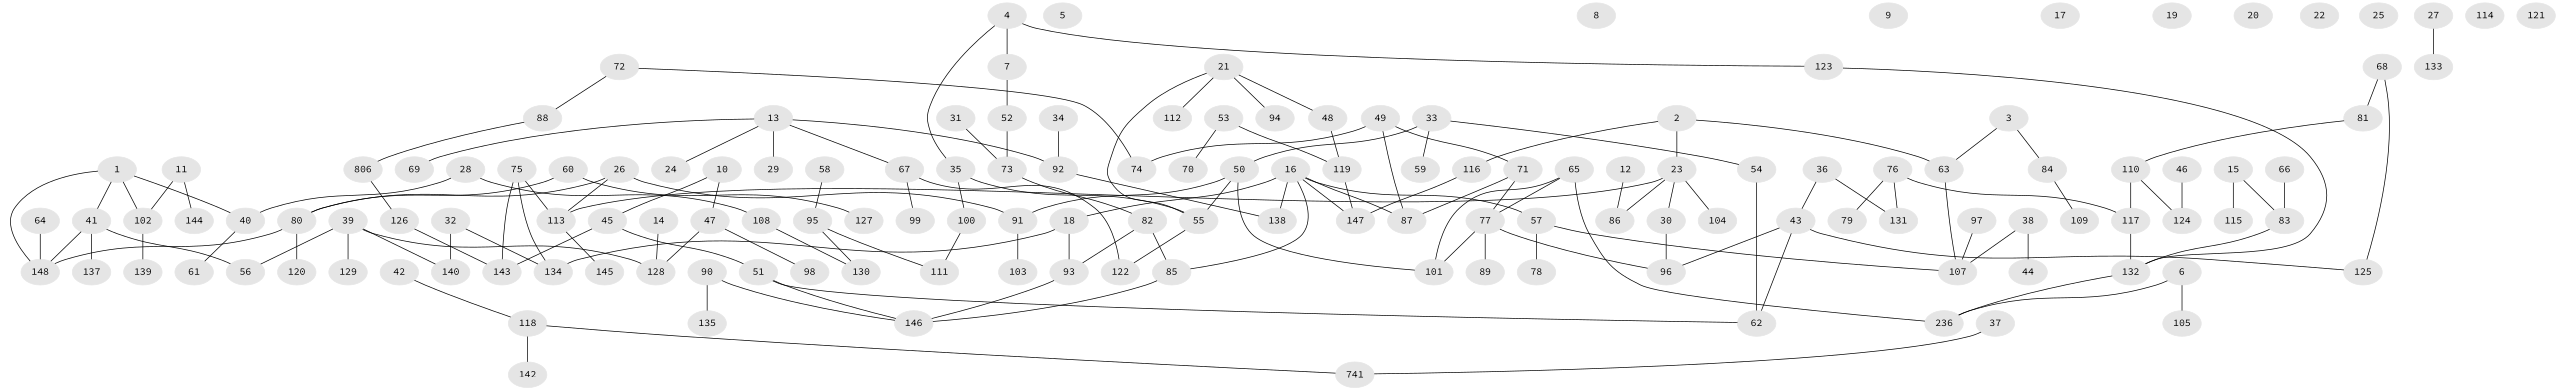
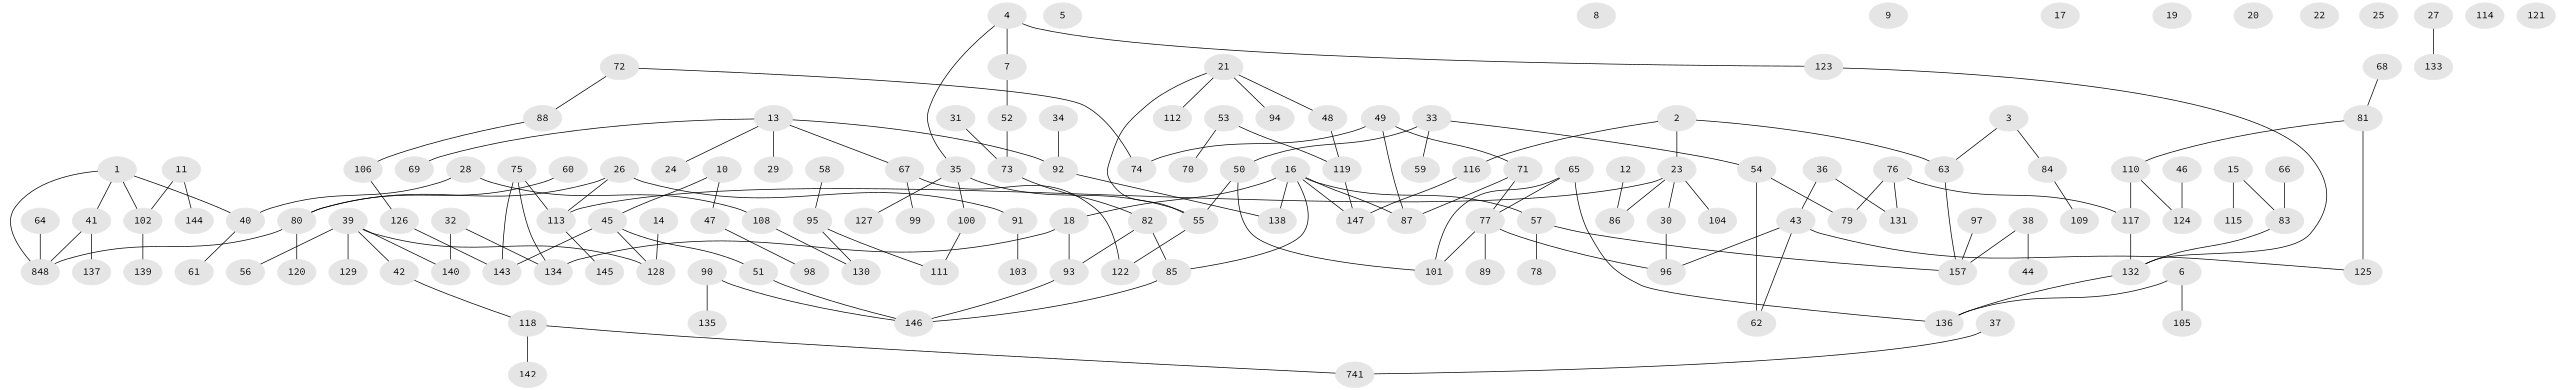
  graph {
    fontname="Source Code Pro"
    node [color=gray90 fontname="Source Code Pro" style=filled]
    edge [fontname="Source Code Pro"]
    1
    40
    41
    102
-   148
+   148 [label=848]
    61
    56
    137
    139
    2
    23
    63
    116
    86
    30
    104
    113
-   107
+   107 [label=157]
    147
    3
    84
    109
    4
    7
    35
    123
    52
    55
    100
    132
    5
    6
    105
-   136 [label=236]
+   136
    73
    8
    9
    10
    45
    47
    128
    51
    143
    98
    11
    144
    12
    13
    24
    29
    67
    69
    92
    122
    99
    138
    14
    15
    83
    115
    16
    18
    57
    85
    87
    93
    134
    78
    146
    17
    19
    20
    21
    48
    94
    112
    119
    22
    96
    145
    25
    26
    80
    91
    120
    103
    27
    133
    28
    108
    130
    31
    82
    32
    140
    33
    50
    54
    59
    101
    62
    79
    34
    111
    36
    43
    131
    125
    n109 [label=741]
    37
    38
    44
    39
    42
    129
    118
    142
    46
    124
    49
    71
    74
    77
    53
    70
    58
    95
    60
    127
    64
    65
    89
    66
    68
    81
    110
    72
    88
-   106 [label=806]
+   106
    75
    76
    117
    126
    90
    135
    97
    114
    121
    1 -- 40
    1 -- 41
    1 -- 102
    1 -- 148
    40 -- 61
    41 -- 148
-   41 -- 56
    41 -- 137
    102 -- 139
    2 -- 23
    2 -- 63
    2 -- 116
    23 -- 86
    23 -- 30
    23 -- 104
    23 -- 113
    63 -- 107
    116 -- 147
    30 -- 96
    113 -- 145
    3 -- 63
    3 -- 84
    84 -- 109
    4 -- 7
    4 -- 35
    4 -- 123
    7 -- 52
    35 -- 55
    35 -- 100
    123 -- 132
    52 -- 73
    55 -- 122
    100 -- 111
    132 -- 136
    6 -- 105
    6 -- 136
    73 -- 82
    10 -- 45
    10 -- 47
-   47 -- 128
+   45 -- 128
    45 -- 51
    45 -- 143
    47 -- 98
    51 -- 146
-   51 -- 62
    11 -- 102
    11 -- 144
    12 -- 86
    13 -- 24
    13 -- 29
    13 -- 67
    13 -- 69
    13 -- 92
    67 -- 122
    67 -- 99
    92 -- 138
    14 -- 128
    15 -- 83
    15 -- 115
    83 -- 132
    16 -- 147
    16 -- 138
    16 -- 18
    16 -- 57
    16 -- 85
    16 -- 87
    18 -- 93
    18 -- 134
    57 -- 107
    57 -- 78
    85 -- 146
    93 -- 146
    21 -- 55
    21 -- 48
    21 -- 94
    21 -- 112
    48 -- 119
    119 -- 147
    26 -- 113
    26 -- 80
    26 -- 91
    80 -- 148
    80 -- 120
    91 -- 103
    27 -- 133
    28 -- 40
    28 -- 108
    108 -- 130
    31 -- 73
    82 -- 85
    82 -- 93
    32 -- 134
    32 -- 140
    33 -- 50
    33 -- 54
    33 -- 59
    50 -- 55
-   50 -- 91
    50 -- 101
    54 -- 62
+   54 -- 79
    34 -- 92
    36 -- 43
    36 -- 131
    43 -- 96
    43 -- 62
    43 -- 125
    37 -- n109
    38 -- 107
    38 -- 44
    39 -- 56
    39 -- 128
    39 -- 140
+   39 -- 42
    39 -- 129
    42 -- 118
    118 -- n109
    118 -- 142
    46 -- 124
    49 -- 87
    49 -- 71
    49 -- 74
    71 -- 87
    71 -- 77
    77 -- 96
    77 -- 101
    77 -- 89
    53 -- 119
    53 -- 70
    58 -- 95
    95 -- 130
    95 -- 111
    60 -- 80
-   60 -- 127
+   35 -- 127
    64 -- 148
    65 -- 136
    65 -- 101
    65 -- 77
    66 -- 83
    68 -- 81
-   68 -- 125
+   81 -- 125
    81 -- 110
    110 -- 124
    110 -- 117
    72 -- 74
    72 -- 88
    88 -- 106
    106 -- 126
    75 -- 113
    75 -- 143
    75 -- 134
    76 -- 79
    76 -- 131
    76 -- 117
    117 -- 132
    126 -- 143
    90 -- 146
    90 -- 135
    97 -- 107
  }
